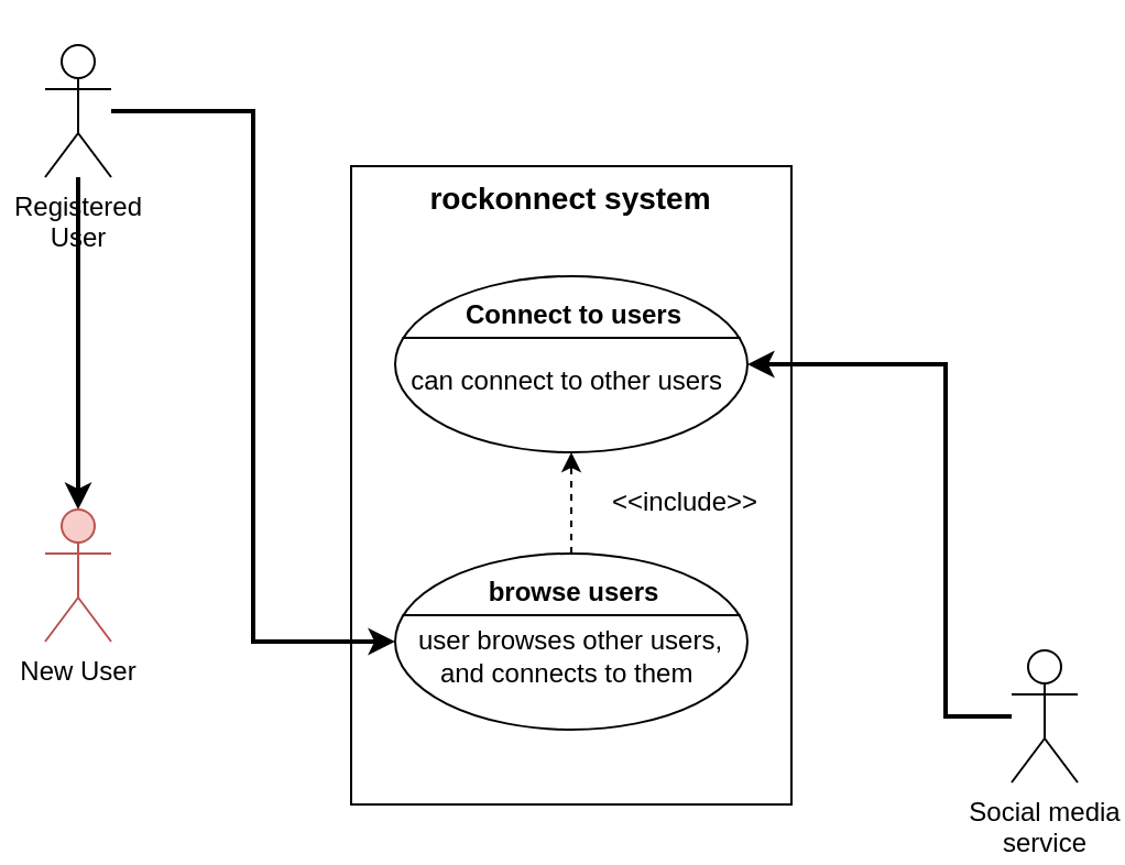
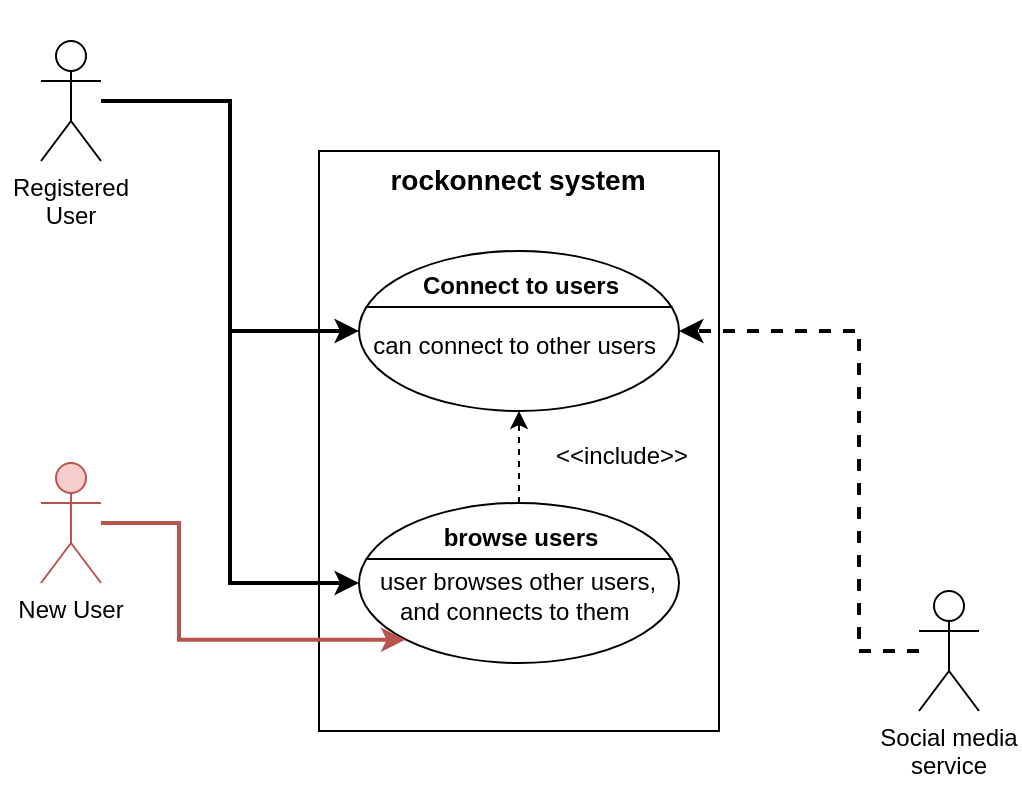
  <mxCell id="0" />
  <mxCell id="1" parent="0" />
  <mxCell id="2" value="&lt;font style=&quot;font-size: 14px&quot;&gt;rockonnect system&lt;/font&gt;" style="shape=rect;html=1;verticalAlign=top;fontStyle=1;whiteSpace=wrap;align=center;" parent="1" vertex="1"><mxGeometry x="159" y="75" width="200" height="290" as="geometry" /></mxCell>
  <mxCell id="3" style="edgeStyle=orthogonalEdgeStyle;rounded=0;orthogonalLoop=1;jettySize=auto;html=1;entryX=0;entryY=0.5;entryDx=0;entryDy=0;entryPerimeter=0;strokeWidth=2;" parent="1" source="5" target="7" edge="1"><mxGeometry relative="1" as="geometry" /></mxCell>
- <mxCell id="4" style="edgeStyle=orthogonalEdgeStyle;rounded=0;orthogonalLoop=1;jettySize=auto;html=1;strokeWidth=2;" edge="1" parent="1" source="5" target="12"><mxGeometry relative="1" as="geometry" /></mxCell>
+ <mxCell id="4" style="edgeStyle=orthogonalEdgeStyle;rounded=0;orthogonalLoop=1;jettySize=auto;html=1;entryX=0;entryY=0.5;entryDx=0;entryDy=0;entryPerimeter=0;strokeWidth=2;" edge="1" parent="1" source="5" target="9"><mxGeometry relative="1" as="geometry" /></mxCell>
  <mxCell id="5" value="Registered &lt;br&gt;User" style="shape=umlActor;html=1;verticalLabelPosition=bottom;verticalAlign=top;align=center;" parent="1" vertex="1"><mxGeometry x="20" y="20" width="30" height="60" as="geometry" /></mxCell>
  <mxCell id="6" value="" style="edgeStyle=orthogonalEdgeStyle;rounded=0;orthogonalLoop=1;jettySize=auto;html=1;strokeWidth=1;dashed=1;" edge="1" parent="1" source="7" target="9"><mxGeometry relative="1" as="geometry" /></mxCell>
  <mxCell id="7" value="&lt;br&gt;user browses other users, and connects to them&amp;nbsp;&lt;br&gt;" style="html=1;shape=mxgraph.sysml.useCaseExtPt;whiteSpace=wrap;align=center;" parent="1" vertex="1"><mxGeometry x="179" y="251" width="160" height="80" as="geometry" /></mxCell>
  <mxCell id="8" value="browse users" style="resizable=0;html=1;verticalAlign=middle;align=center;labelBackgroundColor=none;fontStyle=1;" parent="7" connectable="0" vertex="1"><mxGeometry x="80" y="17" as="geometry" /></mxCell>
  <mxCell id="9" value="&lt;br&gt;can connect to other users&amp;nbsp;&lt;br&gt;" style="html=1;shape=mxgraph.sysml.useCaseExtPt;whiteSpace=wrap;align=center;" vertex="1" parent="1"><mxGeometry x="179" y="125" width="160" height="80" as="geometry" /></mxCell>
  <mxCell id="10" value="Connect to users" style="resizable=0;html=1;verticalAlign=middle;align=center;labelBackgroundColor=none;fontStyle=1;" connectable="0" vertex="1" parent="9"><mxGeometry x="80" y="17" as="geometry" /></mxCell>
+ <mxCell id="11" style="edgeStyle=orthogonalEdgeStyle;rounded=0;orthogonalLoop=1;jettySize=auto;html=1;entryX=0.145;entryY=0.855;entryDx=0;entryDy=0;entryPerimeter=0;fillColor=#f8cecc;strokeColor=#b85450;strokeWidth=2;" edge="1" parent="1" source="12" target="7"><mxGeometry relative="1" as="geometry"><Array as="points"><mxPoint x="89" y="261" /><mxPoint x="89" y="319" /></Array></mxGeometry></mxCell>
  <mxCell id="12" value="New User" style="shape=umlActor;html=1;verticalLabelPosition=bottom;verticalAlign=top;align=center;fillColor=#f8cecc;strokeColor=#b85450;" vertex="1" parent="1"><mxGeometry x="20" y="231" width="30" height="60" as="geometry" /></mxCell>
  <mxCell id="13" value="&amp;lt;&amp;lt;include&amp;gt;&amp;gt;" style="text;html=1;strokeColor=none;fillColor=none;align=center;verticalAlign=middle;whiteSpace=wrap;rounded=0;" vertex="1" parent="1"><mxGeometry x="291" y="218" width="40" height="20" as="geometry" /></mxCell>
- <mxCell id="14" style="edgeStyle=orthogonalEdgeStyle;rounded=0;orthogonalLoop=1;jettySize=auto;html=1;entryX=1;entryY=0.5;entryDx=0;entryDy=0;entryPerimeter=0;startArrow=none;startFill=0;endArrow=classic;endFill=1;strokeWidth=2;" edge="1" parent="1" source="15" target="9"><mxGeometry relative="1" as="geometry"><Array as="points"><mxPoint x="429" y="325" /><mxPoint x="429" y="165" /></Array></mxGeometry></mxCell>
+ <mxCell id="14" style="edgeStyle=orthogonalEdgeStyle;rounded=0;orthogonalLoop=1;jettySize=auto;html=1;entryX=1;entryY=0.5;entryDx=0;entryDy=0;entryPerimeter=0;startArrow=none;startFill=0;endArrow=classic;endFill=1;strokeWidth=2;dashed=1;" edge="1" parent="1" source="15" target="9"><mxGeometry relative="1" as="geometry"><Array as="points"><mxPoint x="429" y="325" /><mxPoint x="429" y="165" /></Array></mxGeometry></mxCell>
  <mxCell id="15" value="Social media &lt;br&gt;service" style="shape=umlActor;html=1;verticalLabelPosition=bottom;verticalAlign=top;align=center;" vertex="1" parent="1"><mxGeometry x="459" y="295" width="30" height="60" as="geometry" /></mxCell>
